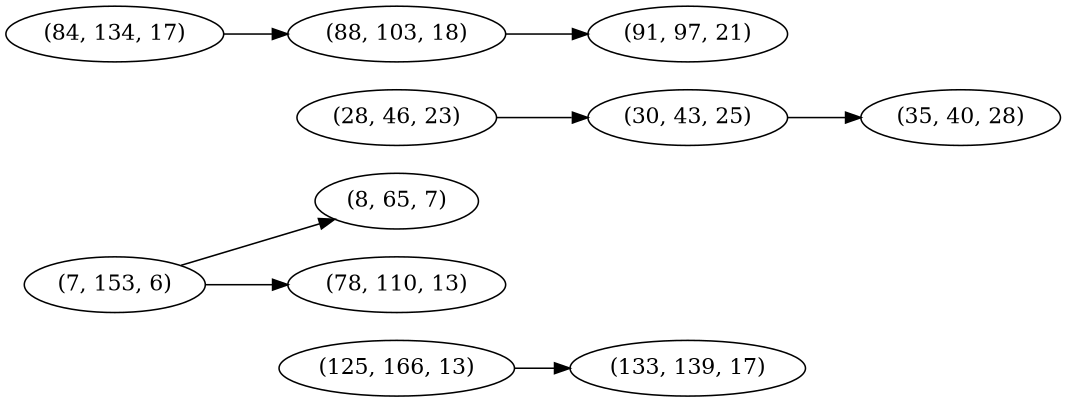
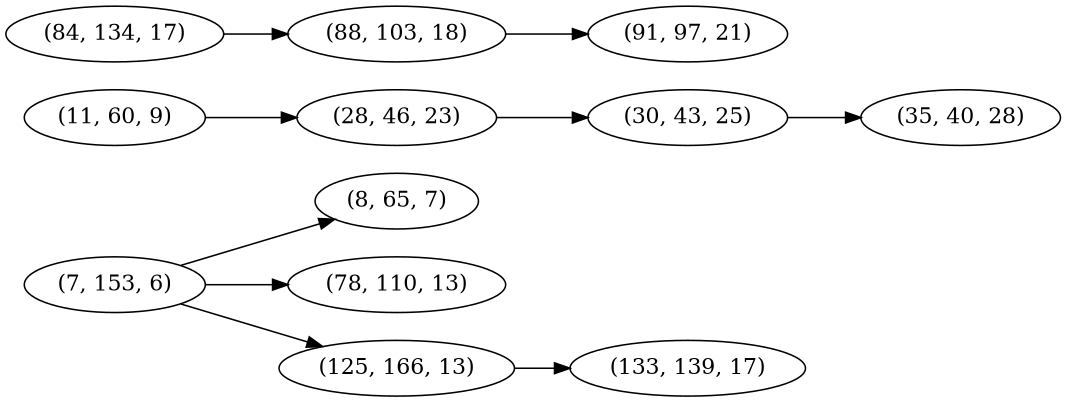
  digraph {
    rankdir=LR
    "(7, 153, 6)"
    "(8, 65, 7)"
    "(78, 110, 13)"
    n4 [label="(125, 166, 13)"]
    "(133, 139, 17)"
+   "(11, 60, 9)"
    "(28, 46, 23)"
    "(30, 43, 25)"
    "(35, 40, 28)"
    n10 [label="(84, 134, 17)"]
    "(88, 103, 18)"
    "(91, 97, 21)"
    "(7, 153, 6)" -> "(8, 65, 7)"
    "(7, 153, 6)" -> "(78, 110, 13)"
+   "(7, 153, 6)" -> n4
    n4 -> "(133, 139, 17)"
+   "(11, 60, 9)" -> "(28, 46, 23)"
    "(28, 46, 23)" -> "(30, 43, 25)"
    "(30, 43, 25)" -> "(35, 40, 28)"
    n10 -> "(88, 103, 18)"
    "(88, 103, 18)" -> "(91, 97, 21)"
  }
